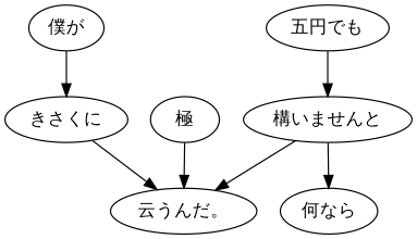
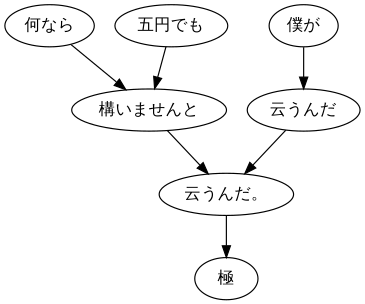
  digraph {
    fontname=Montserrat
    node [fontname=Montserrat]
    edge [fontname=Montserrat]
    n1 [label="何なら"]
    n2 [label="構いませんと"]
    n3 [label="云うんだ。"]
    n4 [label="五円でも"]
    n5 [label="僕が"]
-   n6 [label="きさくに"]
+   n6 [label="云うんだ"]
    n7 [label="極"]
-   n2 -> n1
+   n1 -> n2
    n2 -> n3
    n4 -> n2
    n5 -> n6
    n6 -> n3
-   n7 -> n3
+   n3 -> n7
  }
